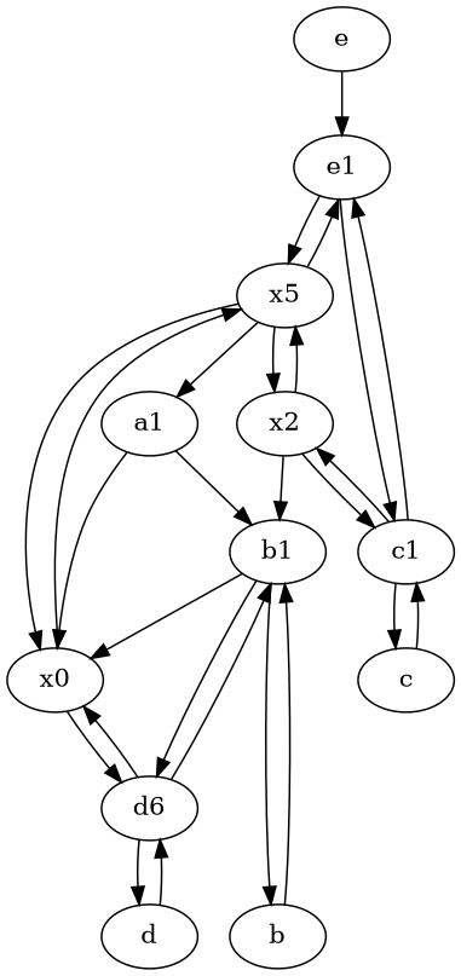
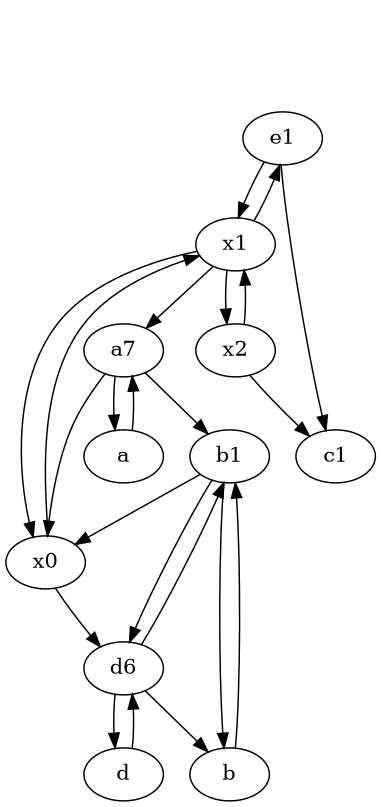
  digraph {
    e1
-   x1 [label=x5]
+   x1
    c1
    x0
-   a1
+   a1 [label=a7]
    x2
-   e
-   c
    n9 [label=d6]
    d
    b1
+   a
    b
    e1 -> x1
    e1 -> c1
    x1 -> e1
    x1 -> x0
    x1 -> a1
    x1 -> x2
-   c1 -> e1
-   c1 -> x2
-   c1 -> c
    x0 -> x1
    x0 -> n9
    a1 -> x0
    a1 -> b1
+   a1 -> a
    x2 -> x1
    x2 -> c1
-   x2 -> b1
-   e -> e1
-   c -> c1
-   n9 -> x0
+   n9 -> b
    n9 -> d
    n9 -> b1
    d -> n9
    b1 -> x0
    b1 -> n9
    b1 -> b
+   a -> a1
    b -> b1
  }
